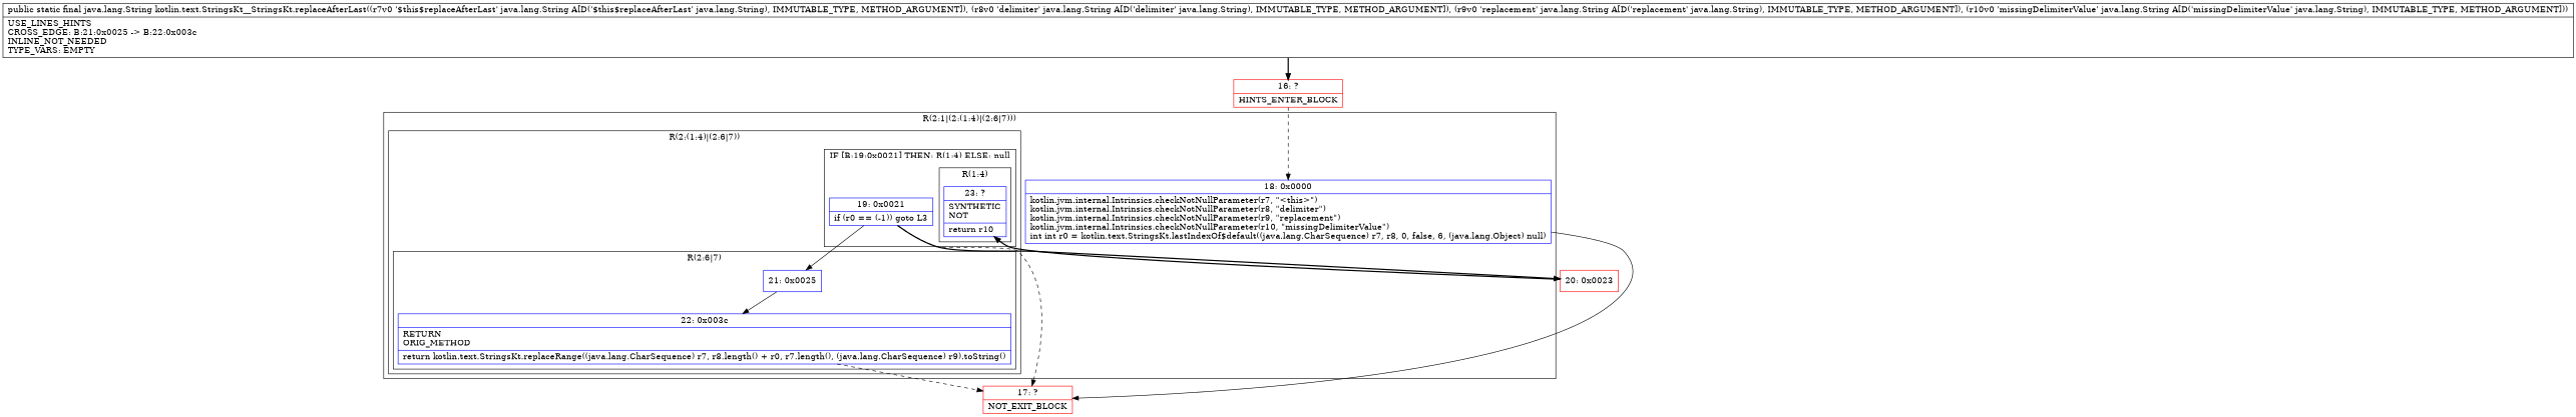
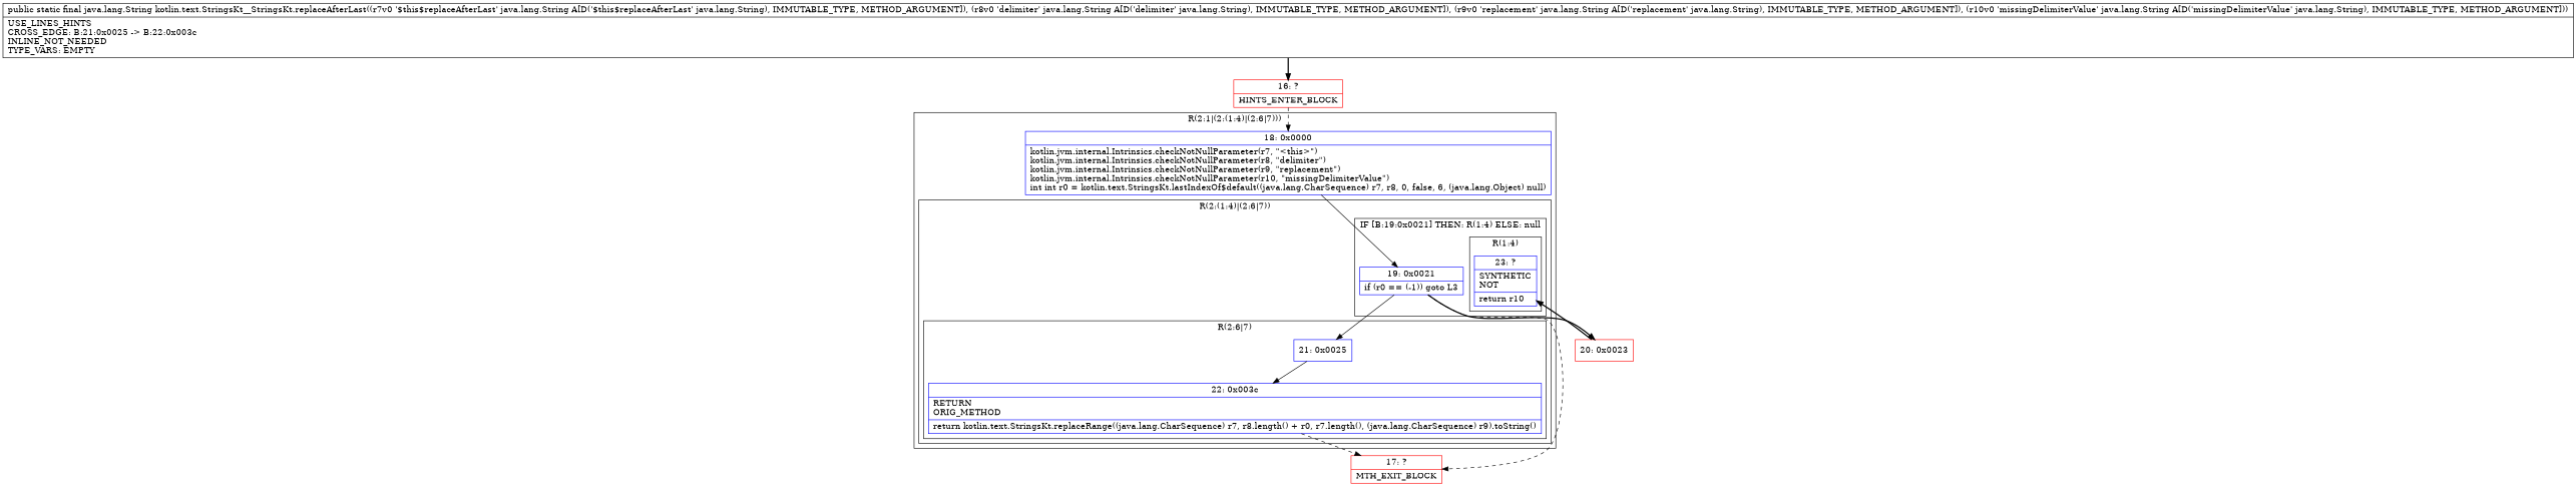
  digraph {
    node [color=blue shape=record]
    edge [style=solid]
    n1 [label="{23\:\ ?|SYNTHETIC\lNOT\l|return r10\l}"]
    n2 [label="{19\:\ 0x0021|if (r0 == (\-1)) goto L3\l}"]
    n3 [label="{21\:\ 0x0025}"]
    n4 [label="{22\:\ 0x003c|RETURN\lORIG_METHOD\l|return kotlin.text.StringsKt.replaceRange((java.lang.CharSequence) r7, r8.length() + r0, r7.length(), (java.lang.CharSequence) r9).toString()\l}"]
    n5 [label="{18\:\ 0x0000|kotlin.jvm.internal.Intrinsics.checkNotNullParameter(r7, \"\<this\>\")\lkotlin.jvm.internal.Intrinsics.checkNotNullParameter(r8, \"delimiter\")\lkotlin.jvm.internal.Intrinsics.checkNotNullParameter(r9, \"replacement\")\lkotlin.jvm.internal.Intrinsics.checkNotNullParameter(r10, \"missingDelimiterValue\")\lint int r0 = kotlin.text.StringsKt.lastIndexOf$default((java.lang.CharSequence) r7, r8, 0, false, 6, (java.lang.Object) null)\l}"]
    n6 [color=red label="{20\:\ 0x0023}"]
-   n7 [color=red label="{17\:\ ?|NOT_EXIT_BLOCK\l}"]
+   n7 [color=red label="{17\:\ ?|MTH_EXIT_BLOCK\l}"]
    n8 [color=red label="{16\:\ ?|HINTS_ENTER_BLOCK\l}"]
    n9 [label="{public static final java.lang.String kotlin.text.StringsKt__StringsKt.replaceAfterLast((r7v0 '$this$replaceAfterLast' java.lang.String A[D('$this$replaceAfterLast' java.lang.String), IMMUTABLE_TYPE, METHOD_ARGUMENT]), (r8v0 'delimiter' java.lang.String A[D('delimiter' java.lang.String), IMMUTABLE_TYPE, METHOD_ARGUMENT]), (r9v0 'replacement' java.lang.String A[D('replacement' java.lang.String), IMMUTABLE_TYPE, METHOD_ARGUMENT]), (r10v0 'missingDelimiterValue' java.lang.String A[D('missingDelimiterValue' java.lang.String), IMMUTABLE_TYPE, METHOD_ARGUMENT]))  | USE_LINES_HINTS\lCROSS_EDGE: B:21:0x0025 \-\> B:22:0x003c\lINLINE_NOT_NEEDED\lTYPE_VARS: EMPTY\l}" color=""]
    subgraph cluster_1 {
      label="R(2:1|(2:(1:4)|(2:6|7)))"
      n5
      subgraph cluster_2 {
        label="R(2:(1:4)|(2:6|7))"
        subgraph cluster_3 {
          label="IF [B:19:0x0021] THEN: R(1:4) ELSE: null"
          n2
          subgraph cluster_4 {
            label="R(1:4)"
            n1
          }
        }
        subgraph cluster_5 {
          label="R(2:6|7)"
          n3
          n4
        }
      }
    }
    n2 -> n3
    n2 -> n6 [style=bold]
    n2 -> n7 [style=dashed]
    n3 -> n4
    n4 -> n7 [style=dashed]
-   n5 -> n7
+   n5 -> n2
    n6 -> n1 [style=bold]
    n8 -> n5 [style=dashed]
    n9 -> n8 [style=bold]
  }
